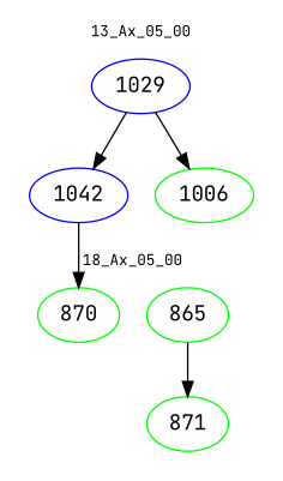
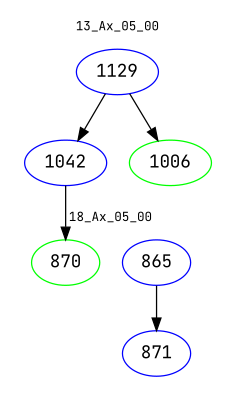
  digraph {
    fontname="JetBrains Mono"
    node [color=blue fontname="JetBrains Mono"]
    edge [color=black fontname="JetBrains Mono"]
-   n1 [color=green label=865]
-   n2 [color=green label=871]
+   n1 [label=865]
+   n2 [label=871]
    n3 [color=green label=870]
-   n4 [label=1029]
+   n4 [label=1129]
    n5 [label=1042]
    n6 [color=green label=1006]
    subgraph cluster_1 {
      color=white
      fontsize=10
      label="18_Ax_05_00"
      n1
      n2
      n3
    }
    subgraph cluster_2 {
      color=white
      fontsize=10
      label="13_Ax_05_00"
      n4
      n5
      n6
    }
    n1 -> n2
    n4 -> n5
    n4 -> n6
    n5 -> n3
  }
